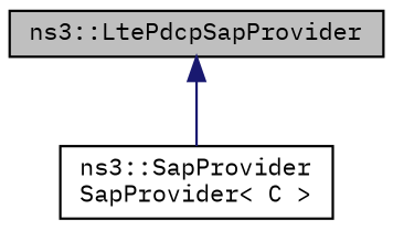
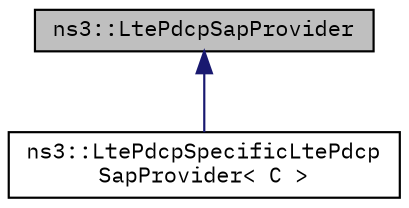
  digraph {
    fontname="IBM Plex Mono"
    node [color=black fontname="IBM Plex Mono" fontsize=10 shape=record style=filled]
    n1 [fillcolor=grey75 fontcolor=black height=0.2 label="ns3::LtePdcpSapProvider" width=0.4]
-   n2 [fillcolor=white height=0.2 label="ns3::SapProvider\lSapProvider\< C \>" width=0.4]
+   n2 [fillcolor=white height=0.2 label="ns3::LtePdcpSpecificLtePdcp\lSapProvider\< C \>" width=0.4]
    n1 -> n2 [color=midnightblue dir=back fontname="IBM Plex Mono" fontsize=10 labelfontname=Helvetica labelfontsize=10 style=solid]
  }
